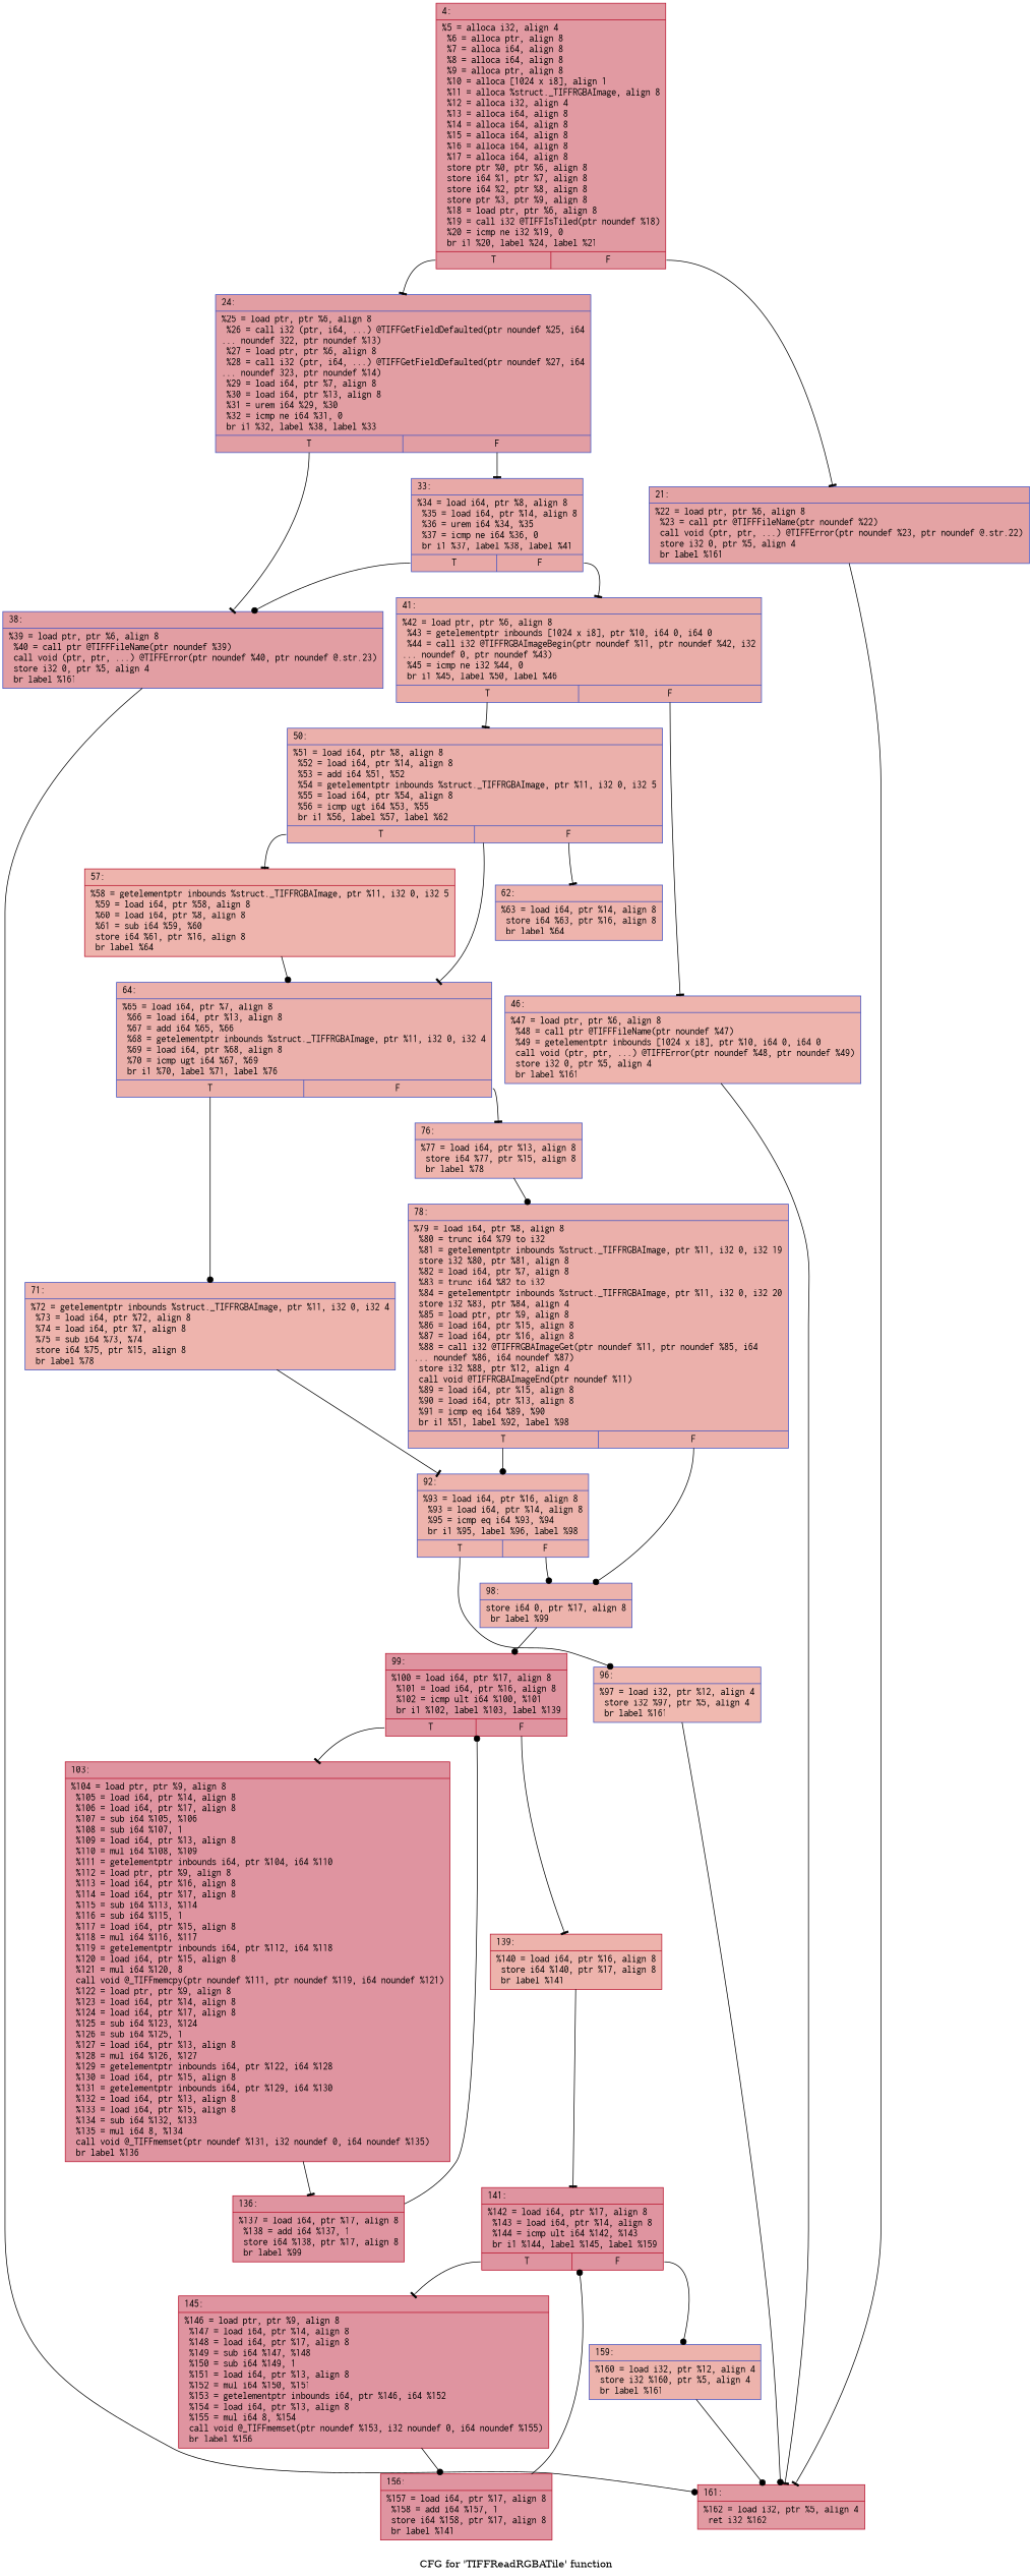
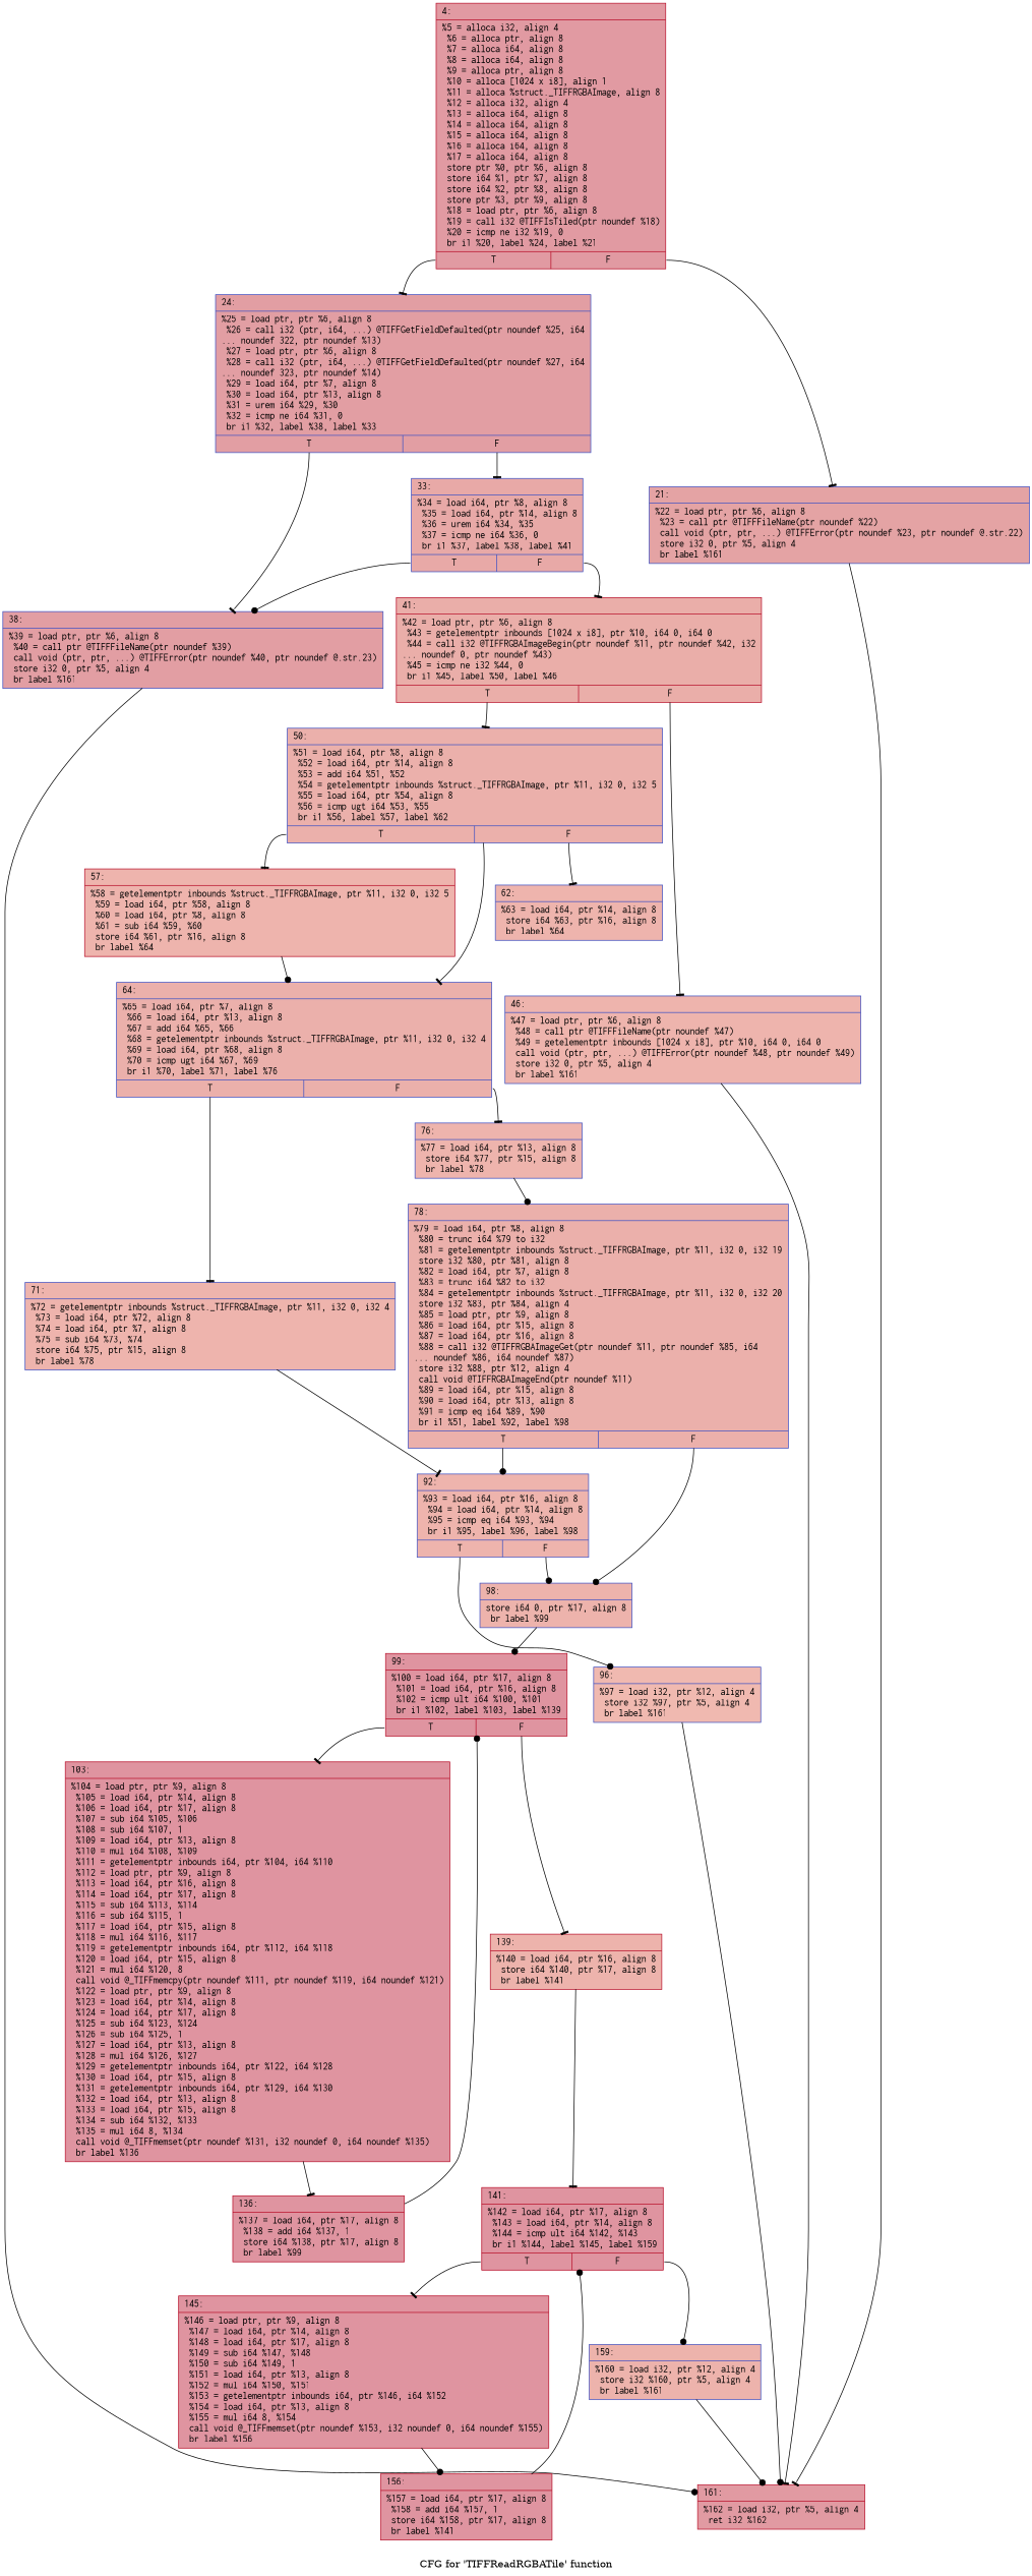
  digraph {
    label="CFG for 'TIFFReadRGBATile' function"
    node [color="#3d50c3ff" fillcolor="#d8564670" fontname=Courier shape=record style=filled]
    edge [arrowhead=tee]
    n1 [color="#b70d28ff" fillcolor="#bb1b2c70" label="{4:\l|  %5 = alloca i32, align 4\l  %6 = alloca ptr, align 8\l  %7 = alloca i64, align 8\l  %8 = alloca i64, align 8\l  %9 = alloca ptr, align 8\l  %10 = alloca [1024 x i8], align 1\l  %11 = alloca %struct._TIFFRGBAImage, align 8\l  %12 = alloca i32, align 4\l  %13 = alloca i64, align 8\l  %14 = alloca i64, align 8\l  %15 = alloca i64, align 8\l  %16 = alloca i64, align 8\l  %17 = alloca i64, align 8\l  store ptr %0, ptr %6, align 8\l  store i64 %1, ptr %7, align 8\l  store i64 %2, ptr %8, align 8\l  store ptr %3, ptr %9, align 8\l  %18 = load ptr, ptr %6, align 8\l  %19 = call i32 @TIFFIsTiled(ptr noundef %18)\l  %20 = icmp ne i32 %19, 0\l  br i1 %20, label %24, label %21\l|{<s0>T|<s1>F}}"]
    n2 [fillcolor="#be242e70" label="{24:\l|  %25 = load ptr, ptr %6, align 8\l  %26 = call i32 (ptr, i64, ...) @TIFFGetFieldDefaulted(ptr noundef %25, i64\l... noundef 322, ptr noundef %13)\l  %27 = load ptr, ptr %6, align 8\l  %28 = call i32 (ptr, i64, ...) @TIFFGetFieldDefaulted(ptr noundef %27, i64\l... noundef 323, ptr noundef %14)\l  %29 = load i64, ptr %7, align 8\l  %30 = load i64, ptr %13, align 8\l  %31 = urem i64 %29, %30\l  %32 = icmp ne i64 %31, 0\l  br i1 %32, label %38, label %33\l|{<s0>T|<s1>F}}"]
    n3 [fillcolor="#c32e3170" label="{21:\l|  %22 = load ptr, ptr %6, align 8\l  %23 = call ptr @TIFFFileName(ptr noundef %22)\l  call void (ptr, ptr, ...) @TIFFError(ptr noundef %23, ptr noundef @.str.22)\l  store i32 0, ptr %5, align 4\l  br label %161\l}"]
    n4 [fillcolor="#be242e70" label="{38:\l|  %39 = load ptr, ptr %6, align 8\l  %40 = call ptr @TIFFFileName(ptr noundef %39)\l  call void (ptr, ptr, ...) @TIFFError(ptr noundef %40, ptr noundef @.str.23)\l  store i32 0, ptr %5, align 4\l  br label %161\l}"]
    n5 [fillcolor="#ca3b3770" label="{33:\l|  %34 = load i64, ptr %8, align 8\l  %35 = load i64, ptr %14, align 8\l  %36 = urem i64 %34, %35\l  %37 = icmp ne i64 %36, 0\l  br i1 %37, label %38, label %41\l|{<s0>T|<s1>F}}"]
    n6 [color="#b70d28ff" fillcolor="#bb1b2c70" label="{161:\l|  %162 = load i32, ptr %5, align 4\l  ret i32 %162\l}"]
-   n7 [fillcolor="#d0473d70" label="{41:\l|  %42 = load ptr, ptr %6, align 8\l  %43 = getelementptr inbounds [1024 x i8], ptr %10, i64 0, i64 0\l  %44 = call i32 @TIFFRGBAImageBegin(ptr noundef %11, ptr noundef %42, i32\l... noundef 0, ptr noundef %43)\l  %45 = icmp ne i32 %44, 0\l  br i1 %45, label %50, label %46\l|{<s0>T|<s1>F}}"]
+   n7 [color="#b70d28ff" fillcolor="#d0473d70" label="{41:\l|  %42 = load ptr, ptr %6, align 8\l  %43 = getelementptr inbounds [1024 x i8], ptr %10, i64 0, i64 0\l  %44 = call i32 @TIFFRGBAImageBegin(ptr noundef %11, ptr noundef %42, i32\l... noundef 0, ptr noundef %43)\l  %45 = icmp ne i32 %44, 0\l  br i1 %45, label %50, label %46\l|{<s0>T|<s1>F}}"]
    n8 [fillcolor="#d24b4070" label="{50:\l|  %51 = load i64, ptr %8, align 8\l  %52 = load i64, ptr %14, align 8\l  %53 = add i64 %51, %52\l  %54 = getelementptr inbounds %struct._TIFFRGBAImage, ptr %11, i32 0, i32 5\l  %55 = load i64, ptr %54, align 8\l  %56 = icmp ugt i64 %53, %55\l  br i1 %56, label %57, label %62\l|{<s0>T|<s1>F}}"]
    n9 [label="{46:\l|  %47 = load ptr, ptr %6, align 8\l  %48 = call ptr @TIFFFileName(ptr noundef %47)\l  %49 = getelementptr inbounds [1024 x i8], ptr %10, i64 0, i64 0\l  call void (ptr, ptr, ...) @TIFFError(ptr noundef %48, ptr noundef %49)\l  store i32 0, ptr %5, align 4\l  br label %161\l}"]
    n10 [color="#b70d28ff" label="{57:\l|  %58 = getelementptr inbounds %struct._TIFFRGBAImage, ptr %11, i32 0, i32 5\l  %59 = load i64, ptr %58, align 8\l  %60 = load i64, ptr %8, align 8\l  %61 = sub i64 %59, %60\l  store i64 %61, ptr %16, align 8\l  br label %64\l}"]
    n11 [label="{62:\l|  %63 = load i64, ptr %14, align 8\l  store i64 %63, ptr %16, align 8\l  br label %64\l}"]
    n12 [fillcolor="#d24b4070" label="{64:\l|  %65 = load i64, ptr %7, align 8\l  %66 = load i64, ptr %13, align 8\l  %67 = add i64 %65, %66\l  %68 = getelementptr inbounds %struct._TIFFRGBAImage, ptr %11, i32 0, i32 4\l  %69 = load i64, ptr %68, align 8\l  %70 = icmp ugt i64 %67, %69\l  br i1 %70, label %71, label %76\l|{<s0>T|<s1>F}}"]
    n13 [label="{71:\l|  %72 = getelementptr inbounds %struct._TIFFRGBAImage, ptr %11, i32 0, i32 4\l  %73 = load i64, ptr %72, align 8\l  %74 = load i64, ptr %7, align 8\l  %75 = sub i64 %73, %74\l  store i64 %75, ptr %15, align 8\l  br label %78\l}"]
    n14 [label="{76:\l|  %77 = load i64, ptr %13, align 8\l  store i64 %77, ptr %15, align 8\l  br label %78\l}"]
-   n15 [label="{92:\l|  %93 = load i64, ptr %16, align 8\l  %93 = load i64, ptr %14, align 8\l  %95 = icmp eq i64 %93, %94\l  br i1 %95, label %96, label %98\l|{<s0>T|<s1>F}}"]
+   n15 [label="{92:\l|  %93 = load i64, ptr %16, align 8\l  %94 = load i64, ptr %14, align 8\l  %95 = icmp eq i64 %93, %94\l  br i1 %95, label %96, label %98\l|{<s0>T|<s1>F}}"]
    n16 [fillcolor="#d24b4070" label="{78:\l|  %79 = load i64, ptr %8, align 8\l  %80 = trunc i64 %79 to i32\l  %81 = getelementptr inbounds %struct._TIFFRGBAImage, ptr %11, i32 0, i32 19\l  store i32 %80, ptr %81, align 8\l  %82 = load i64, ptr %7, align 8\l  %83 = trunc i64 %82 to i32\l  %84 = getelementptr inbounds %struct._TIFFRGBAImage, ptr %11, i32 0, i32 20\l  store i32 %83, ptr %84, align 4\l  %85 = load ptr, ptr %9, align 8\l  %86 = load i64, ptr %15, align 8\l  %87 = load i64, ptr %16, align 8\l  %88 = call i32 @TIFFRGBAImageGet(ptr noundef %11, ptr noundef %85, i64\l... noundef %86, i64 noundef %87)\l  store i32 %88, ptr %12, align 4\l  call void @TIFFRGBAImageEnd(ptr noundef %11)\l  %89 = load i64, ptr %15, align 8\l  %90 = load i64, ptr %13, align 8\l  %91 = icmp eq i64 %89, %90\l  br i1 %51, label %92, label %98\l|{<s0>T|<s1>F}}"]
    n17 [fillcolor="#d6524470" label="{98:\l|  store i64 0, ptr %17, align 8\l  br label %99\l}"]
    n18 [fillcolor="#de614d70" label="{96:\l|  %97 = load i32, ptr %12, align 4\l  store i32 %97, ptr %5, align 4\l  br label %161\l}"]
    n19 [color="#b70d28ff" fillcolor="#b70d2870" label="{99:\l|  %100 = load i64, ptr %17, align 8\l  %101 = load i64, ptr %16, align 8\l  %102 = icmp ult i64 %100, %101\l  br i1 %102, label %103, label %139\l|{<s0>T|<s1>F}}"]
    n20 [color="#b70d28ff" fillcolor="#b70d2870" label="{103:\l|  %104 = load ptr, ptr %9, align 8\l  %105 = load i64, ptr %14, align 8\l  %106 = load i64, ptr %17, align 8\l  %107 = sub i64 %105, %106\l  %108 = sub i64 %107, 1\l  %109 = load i64, ptr %13, align 8\l  %110 = mul i64 %108, %109\l  %111 = getelementptr inbounds i64, ptr %104, i64 %110\l  %112 = load ptr, ptr %9, align 8\l  %113 = load i64, ptr %16, align 8\l  %114 = load i64, ptr %17, align 8\l  %115 = sub i64 %113, %114\l  %116 = sub i64 %115, 1\l  %117 = load i64, ptr %15, align 8\l  %118 = mul i64 %116, %117\l  %119 = getelementptr inbounds i64, ptr %112, i64 %118\l  %120 = load i64, ptr %15, align 8\l  %121 = mul i64 %120, 8\l  call void @_TIFFmemcpy(ptr noundef %111, ptr noundef %119, i64 noundef %121)\l  %122 = load ptr, ptr %9, align 8\l  %123 = load i64, ptr %14, align 8\l  %124 = load i64, ptr %17, align 8\l  %125 = sub i64 %123, %124\l  %126 = sub i64 %125, 1\l  %127 = load i64, ptr %13, align 8\l  %128 = mul i64 %126, %127\l  %129 = getelementptr inbounds i64, ptr %122, i64 %128\l  %130 = load i64, ptr %15, align 8\l  %131 = getelementptr inbounds i64, ptr %129, i64 %130\l  %132 = load i64, ptr %13, align 8\l  %133 = load i64, ptr %15, align 8\l  %134 = sub i64 %132, %133\l  %135 = mul i64 8, %134\l  call void @_TIFFmemset(ptr noundef %131, i32 noundef 0, i64 noundef %135)\l  br label %136\l}"]
    n21 [color="#b70d28ff" fillcolor="#d6524470" label="{139:\l|  %140 = load i64, ptr %16, align 8\l  store i64 %140, ptr %17, align 8\l  br label %141\l}"]
    n22 [color="#b70d28ff" fillcolor="#b70d2870" label="{136:\l|  %137 = load i64, ptr %17, align 8\l  %138 = add i64 %137, 1\l  store i64 %138, ptr %17, align 8\l  br label %99\l}"]
    n23 [color="#b70d28ff" fillcolor="#b70d2870" label="{141:\l|  %142 = load i64, ptr %17, align 8\l  %143 = load i64, ptr %14, align 8\l  %144 = icmp ult i64 %142, %143\l  br i1 %144, label %145, label %159\l|{<s0>T|<s1>F}}"]
    n24 [color="#b70d28ff" fillcolor="#b70d2870" label="{145:\l|  %146 = load ptr, ptr %9, align 8\l  %147 = load i64, ptr %14, align 8\l  %148 = load i64, ptr %17, align 8\l  %149 = sub i64 %147, %148\l  %150 = sub i64 %149, 1\l  %151 = load i64, ptr %13, align 8\l  %152 = mul i64 %150, %151\l  %153 = getelementptr inbounds i64, ptr %146, i64 %152\l  %154 = load i64, ptr %13, align 8\l  %155 = mul i64 8, %154\l  call void @_TIFFmemset(ptr noundef %153, i32 noundef 0, i64 noundef %155)\l  br label %156\l}"]
    n25 [fillcolor="#d6524470" label="{159:\l|  %160 = load i32, ptr %12, align 4\l  store i32 %160, ptr %5, align 4\l  br label %161\l}"]
    n26 [color="#b70d28ff" fillcolor="#b70d2870" label="{156:\l|  %157 = load i64, ptr %17, align 8\l  %158 = add i64 %157, 1\l  store i64 %158, ptr %17, align 8\l  br label %141\l}"]
    n1 -> n2 [tailport=s0]
    n1 -> n3 [tailport=s1]
    n2 -> n4 [tailport=s0]
    n2 -> n5 [tailport=s1]
    n3 -> n6
    n4 -> n6 [arrowhead=dot]
    n5 -> n4 [arrowhead=dot tailport=s0]
    n5 -> n7 [tailport=s1]
    n7 -> n8 [tailport=s0]
    n7 -> n9 [tailport=s1]
    n8 -> n10 [tailport=s0]
    n8 -> n11 [tailport=s1]
    n8 -> n12
    n9 -> n6
    n10 -> n12 [arrowhead=dot]
-   n12 -> n13 [arrowhead=dot tailport=s0]
+   n12 -> n13 [tailport=s0]
    n12 -> n14 [tailport=s1]
    n13 -> n15
    n14 -> n16 [arrowhead=dot]
    n15 -> n17 [arrowhead=dot tailport=s1]
    n15 -> n18 [arrowhead=dot tailport=s0]
    n16 -> n15 [arrowhead=dot tailport=s0]
    n16 -> n17 [arrowhead=dot tailport=s1]
    n17 -> n19 [arrowhead=dot]
    n18 -> n6 [arrowhead=dot]
    n19 -> n20 [tailport=s0]
    n19 -> n21 [tailport=s1]
    n20 -> n22
    n21 -> n23
    n22 -> n19 [arrowhead=dot]
    n23 -> n24 [tailport=s0]
    n23 -> n25 [arrowhead=dot tailport=s1]
    n24 -> n26 [arrowhead=dot]
    n25 -> n6 [arrowhead=dot]
    n26 -> n23 [arrowhead=dot]
  }
